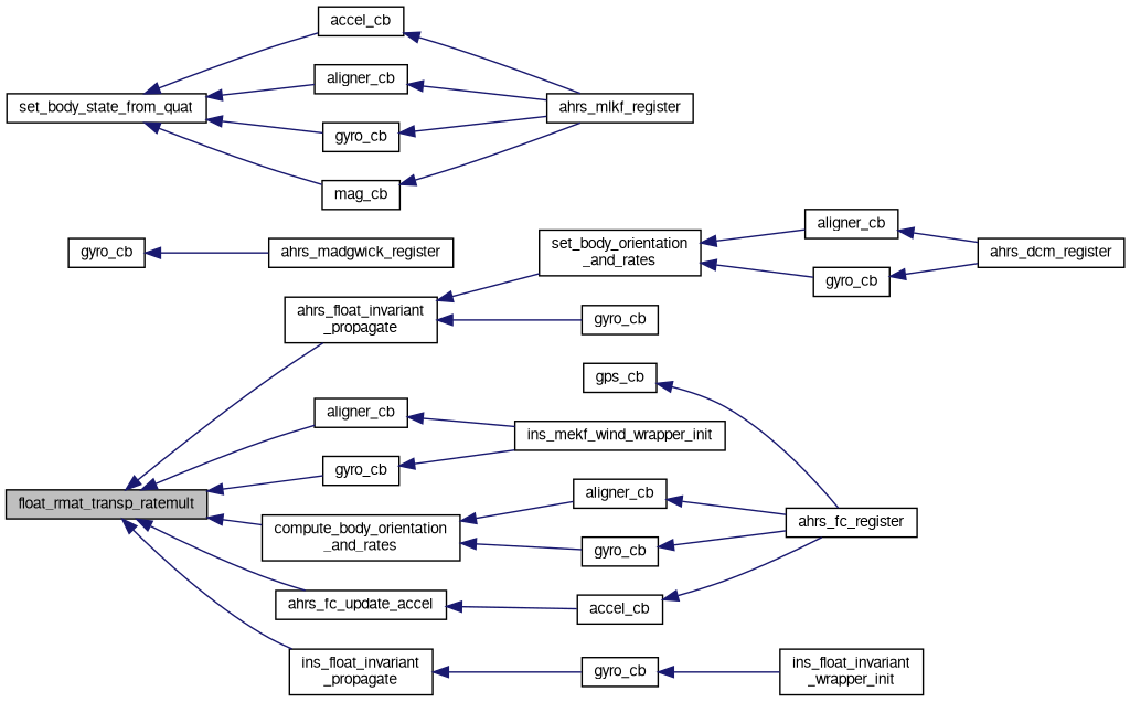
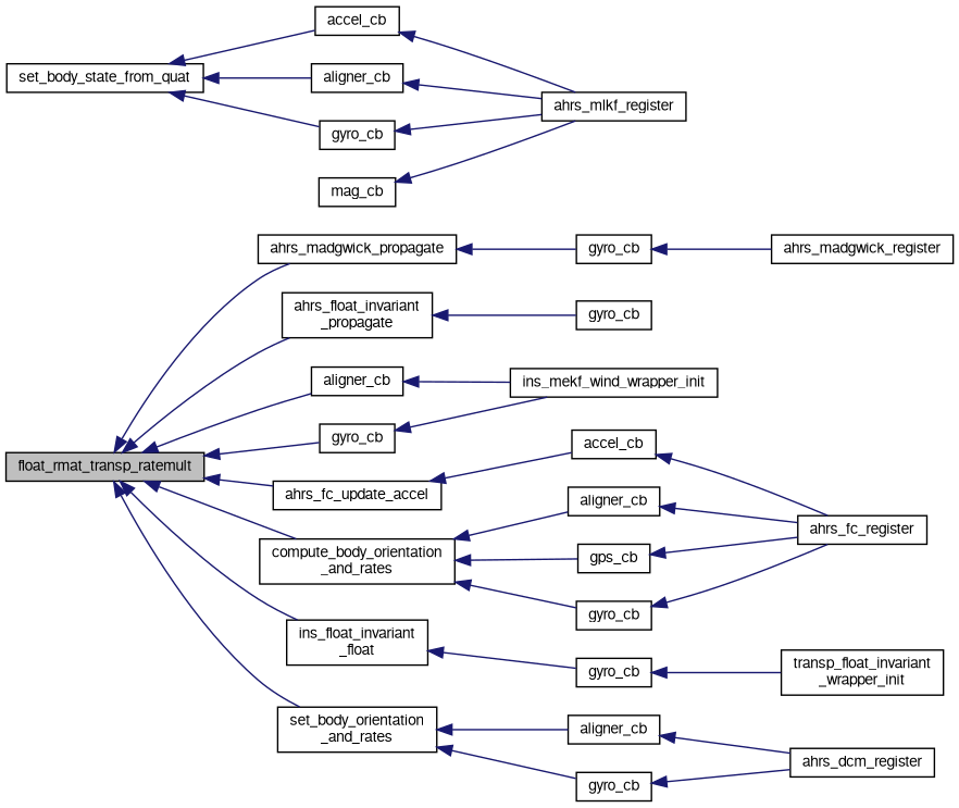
  digraph {
    rankdir=LR
    node [color=black fillcolor=white fontname=FreeSans fontsize=10 shape=record style=filled]
    edge [color=midnightblue dir=back fontname=FreeSans fontsize=10 labelfontname=FreeSans labelfontsize=10 style=solid]
    n1 [fillcolor=grey75 fontcolor=black height=0.2 label=float_rmat_transp_ratemult width=0.4]
    n2 [height=0.2 label=ahrs_fc_update_accel width=0.4]
    n3 [height=0.2 label="ahrs_float_invariant\l_propagate" width=0.4]
+   n4 [height=0.2 label=ahrs_madgwick_propagate width=0.4]
    n5 [height=0.2 label=aligner_cb width=0.4]
    n6 [height=0.2 label="compute_body_orientation\l_and_rates" width=0.4]
    n7 [height=0.2 label=gyro_cb width=0.4]
-   n8 [height=0.2 label="ins_float_invariant\l_propagate" width=0.4]
+   n8 [height=0.2 label="ins_float_invariant\l_float" width=0.4]
    n9 [height=0.2 label="set_body_orientation\l_and_rates" width=0.4]
    n10 [height=0.2 label=accel_cb width=0.4]
    n11 [height=0.2 label=gyro_cb width=0.4]
    n12 [height=0.2 label=gyro_cb width=0.4]
    n13 [height=0.2 label=ins_mekf_wind_wrapper_init width=0.4]
    n14 [height=0.2 label=aligner_cb width=0.4]
    n15 [height=0.2 label=gps_cb width=0.4]
    n16 [height=0.2 label=gyro_cb width=0.4]
    n17 [height=0.2 label=gyro_cb width=0.4]
    n18 [height=0.2 label=aligner_cb width=0.4]
    n19 [height=0.2 label=gyro_cb width=0.4]
    n20 [height=0.2 label=set_body_state_from_quat width=0.4]
    n21 [height=0.2 label=accel_cb width=0.4]
    n22 [height=0.2 label=aligner_cb width=0.4]
    n23 [height=0.2 label=gyro_cb width=0.4]
    n24 [height=0.2 label=mag_cb width=0.4]
    n25 [height=0.2 label=ahrs_fc_register width=0.4]
    n26 [height=0.2 label=ahrs_madgwick_register width=0.4]
-   n27 [height=0.2 label="ins_float_invariant\l_wrapper_init" width=0.4]
+   n27 [height=0.2 label="transp_float_invariant\l_wrapper_init" width=0.4]
    n28 [height=0.2 label=ahrs_dcm_register width=0.4]
    n29 [height=0.2 label=ahrs_mlkf_register width=0.4]
    n1 -> n2
    n1 -> n3
+   n1 -> n4
    n1 -> n5
    n1 -> n6
    n1 -> n7
    n1 -> n8
-   n3 -> n9
+   n1 -> n9
    n2 -> n10
    n3 -> n11
+   n4 -> n12
    n5 -> n13
    n6 -> n14
+   n6 -> n15
    n6 -> n16
    n7 -> n13
    n8 -> n17
    n9 -> n18
    n9 -> n19
    n10 -> n25
    n12 -> n26
    n14 -> n25
    n15 -> n25
    n16 -> n25
    n17 -> n27
    n18 -> n28
    n19 -> n28
    n20 -> n21
    n20 -> n22
    n20 -> n23
-   n20 -> n24
    n21 -> n29
    n22 -> n29
    n23 -> n29
    n24 -> n29
  }
